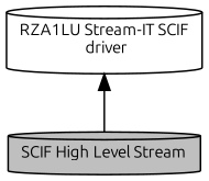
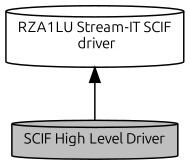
  digraph {
    rankdir=TB
    fontname=Ubuntu
    node [color=black fontname=Ubuntu fontsize=10 shape=cylinder style=filled]
    n1 [fillcolor=white height=0.2 label="RZA1LU Stream-IT SCIF\l driver" width=0.4]
-   n2 [fillcolor=grey75 fontcolor=black height=0.2 label="SCIF High Level Stream" width=0.4]
+   n2 [fillcolor=grey75 fontcolor=black height=0.2 label="SCIF High Level Driver" width=0.4]
    n1 -> n2 [dir=back fontname=Ubuntu fontsize=10 labelfontname=Helvetica labelfontsize=10 shape=plaintext style=solid]
  }
